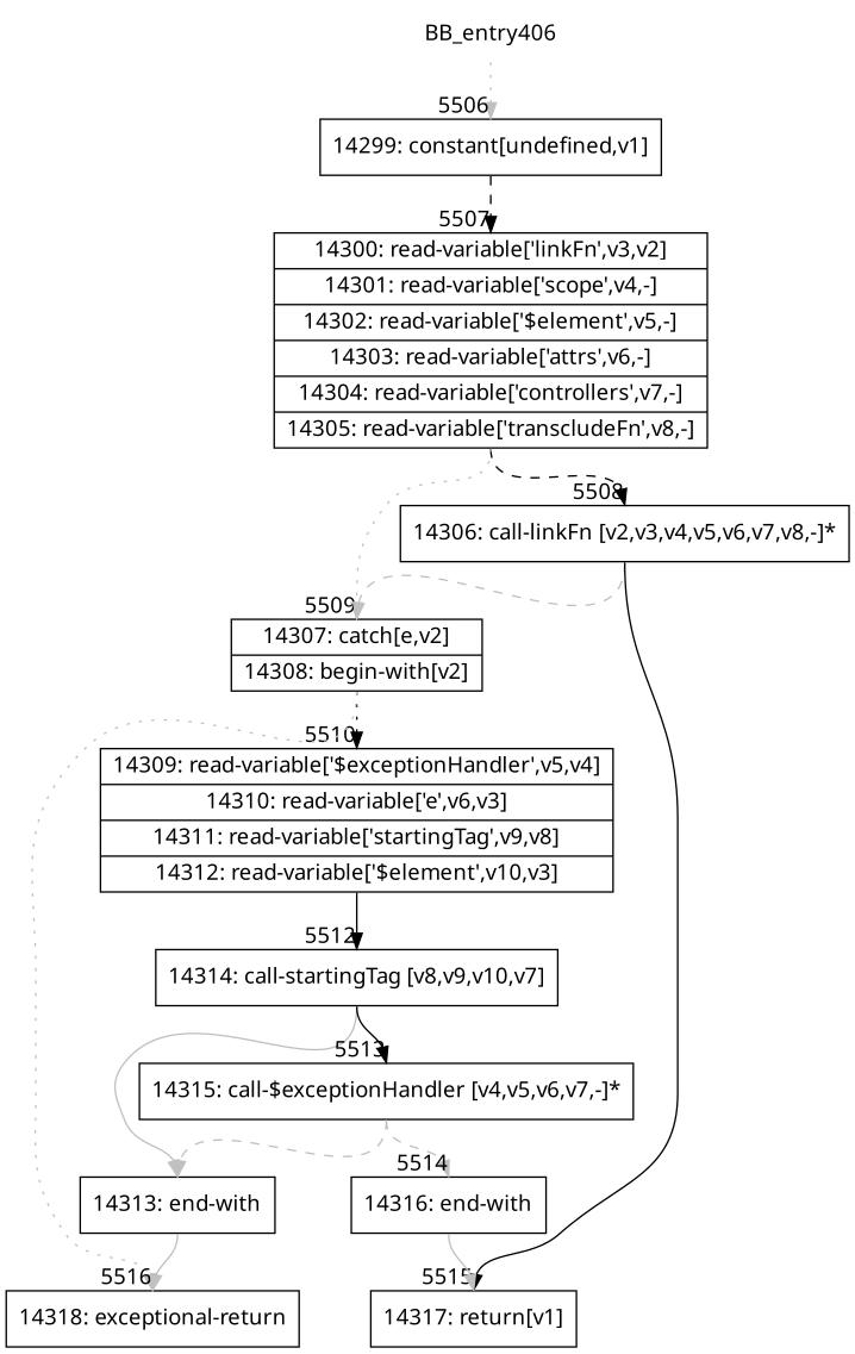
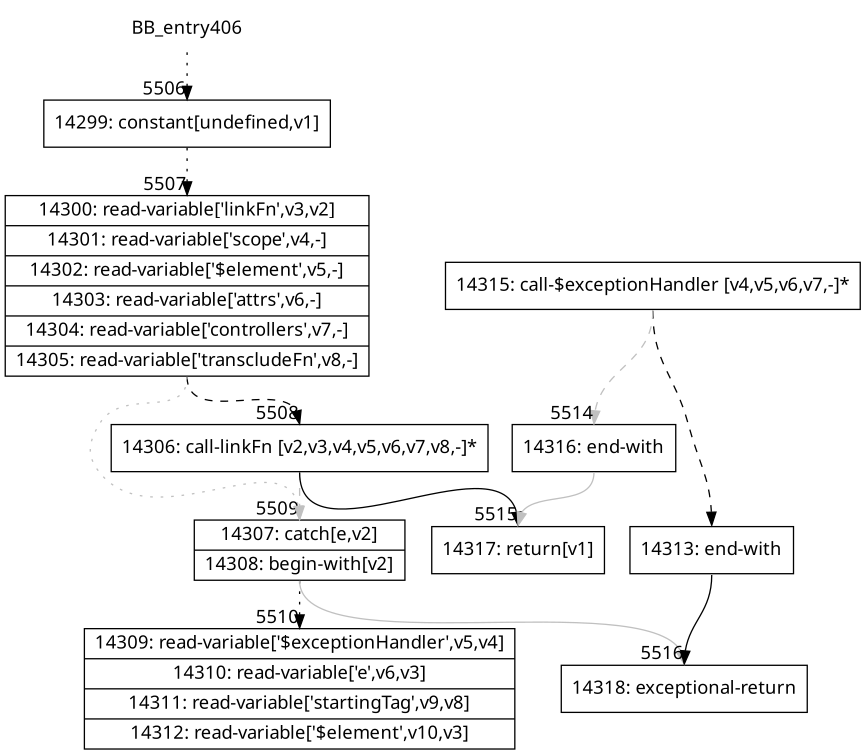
  digraph {
    fontname="Noto Sans"
    rankdir=TD
    node [fontname="Noto Sans" shape=record]
    edge [fontname="Noto Sans" headport=n style=solid tailport=s]
    BB_entry406 [shape=none]
    n2 [label="{14299: constant[undefined,v1]}"]
    n3 [label="{14300: read-variable['linkFn',v3,v2]|14301: read-variable['scope',v4,-]|14302: read-variable['$element',v5,-]|14303: read-variable['attrs',v6,-]|14304: read-variable['controllers',v7,-]|14305: read-variable['transcludeFn',v8,-]}"]
    n4 [label="{14306: call-linkFn [v2,v3,v4,v5,v6,v7,v8,-]*}"]
    n5 [label="{14307: catch[e,v2]|14308: begin-with[v2]}"]
    n6 [label="{14317: return[v1]}"]
    n7 [label="{14309: read-variable['$exceptionHandler',v5,v4]|14310: read-variable['e',v6,v3]|14311: read-variable['startingTag',v9,v8]|14312: read-variable['$element',v10,v3]}"]
    n8 [label="{14318: exceptional-return}"]
-   n9 [label="{14314: call-startingTag [v8,v9,v10,v7]}"]
    n10 [label="{14313: end-with}"]
    n11 [label="{14315: call-$exceptionHandler [v4,v5,v6,v7,-]*}"]
    n12 [label="{14316: end-with}"]
-   BB_entry406 -> n2 [headlabel="    5506" style=dotted color=gray]
-   n2 -> n3 [headlabel="      5507" style=dashed]
+   BB_entry406 -> n2 [headlabel="    5506" style=dotted]
+   n2 -> n3 [headlabel="      5507" style=dotted]
    n3 -> n4 [headlabel="      5508" style=dashed]
    n3 -> n5 [color=gray headlabel="      5509" style=dotted]
    n4 -> n5 [color=gray style=dashed]
    n4 -> n6 [headlabel="      5515"]
    n5 -> n7 [headlabel="      5510" style=dotted]
-   n5 -> n8 [color=gray headlabel="      5516" style=dotted]
-   n7 -> n9 [headlabel="      5512"]
-   n9 -> n10 [color=gray]
-   n9 -> n11 [headlabel="      5513"]
-   n10 -> n8 [color=gray]
-   n11 -> n10 [color=gray style=dashed]
+   n5 -> n8 [color=gray headlabel="      5516"]
+   n10 -> n8
+   n11 -> n10 [color=black style=dashed]
    n11 -> n12 [color=gray headlabel="      5514" style=dashed]
    n12 -> n6 [color=gray]
  }
